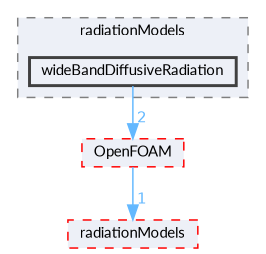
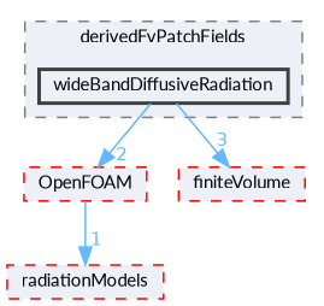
  digraph {
    compound=true
    fontname=Lato
    node [color=red fillcolor="#edf0f7" fontname=Lato fontsize=10 shape=box style="filled,dashed"]
    edge [color=steelblue1 fontcolor=steelblue1 fontname=Lato fontsize=10 labeldistance=1.5 labelfontname=Helvetica labelfontsize=10]
    n1 [color=grey25 height=0.2 label=wideBandDiffusiveRadiation style="filled,bold" width=0.4]
    n2 [height=0.2 label=OpenFOAM width=0.4]
+   n3 [height=0.2 label=finiteVolume width=0.4]
    n4 [height=0.2 label=radiationModels width=0.4]
    subgraph cluster_1 {
      bgcolor="#edf0f7"
      fontsize=10
-     label=radiationModels
+     label=derivedFvPatchFields
      pencolor=grey50
      style="filled,dashed"
      n1
    }
    n1 -> n2 [headlabel=2]
+   n1 -> n3 [headlabel=3]
    n2 -> n4 [headlabel=1]
  }
